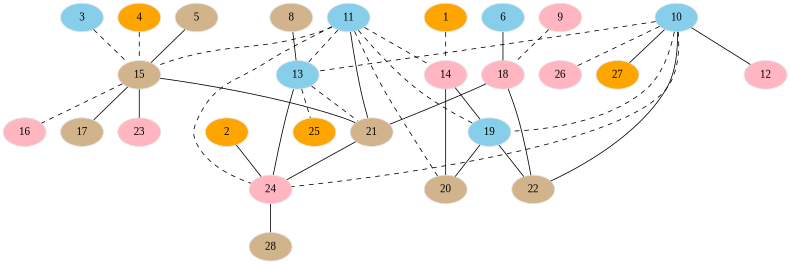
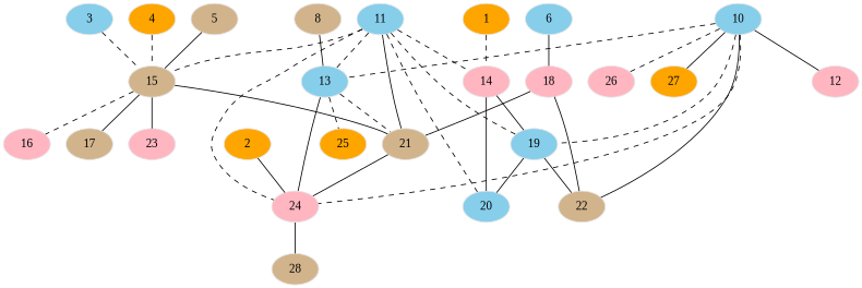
  graph {
    fontname="Liberation Serif"
    node [color=gray90 fillcolor=lightpink fontname="Liberation Serif" style=filled]
    edge [fontname="Liberation Serif" style=solid weight=1.0]
    1 [fillcolor=orange]
    14
    19 [fillcolor=skyblue]
-   20 [fillcolor=tan]
+   20 [fillcolor=skyblue]
    2 [fillcolor=orange]
    24
    28 [fillcolor=tan]
    3 [fillcolor=skyblue]
    15 [fillcolor=tan]
    21 [fillcolor=tan]
    16
    17 [fillcolor=tan]
    23
    4 [fillcolor=orange]
    5 [fillcolor=tan]
    6 [fillcolor=skyblue]
    18
    22 [fillcolor=tan]
    8 [fillcolor=tan]
    13 [fillcolor=skyblue]
    25 [fillcolor=orange]
-   9
    10 [fillcolor=skyblue]
    12
    26
    27 [fillcolor=orange]
    11 [fillcolor=skyblue]
    1 -- 14 [style=dashed]
    14 -- 19 [weight=2.0]
    14 -- 20
    19 -- 20
    19 -- 22 [weight=2.0]
    2 -- 24
    24 -- 28
    3 -- 15 [style=dashed]
    15 -- 21
    15 -- 16 [style=dashed]
    15 -- 17
    15 -- 23
    21 -- 24 [weight=2.0]
    4 -- 15 [style=dashed]
    5 -- 15
    6 -- 18
    18 -- 21 [weight=4.0]
    18 -- 22
    8 -- 13
    13 -- 24 [weight=2.0]
    13 -- 21 [style=dashed weight=2.0]
    13 -- 25 [style=dashed]
-   9 -- 18 [style=dashed]
    10 -- 19 [style=dashed]
    10 -- 24 [style=dashed]
    10 -- 22 [weight=2.0]
    10 -- 13 [style=dashed]
    10 -- 12
    10 -- 26 [style=dashed]
    10 -- 27
    11 -- 14 [style=dashed]
    11 -- 19 [style=dashed weight=3.0]
    11 -- 20 [style=dashed]
    11 -- 24 [style=dashed]
    11 -- 15 [style=dashed weight=3.0]
    11 -- 21
    11 -- 13 [style=dashed]
  }
